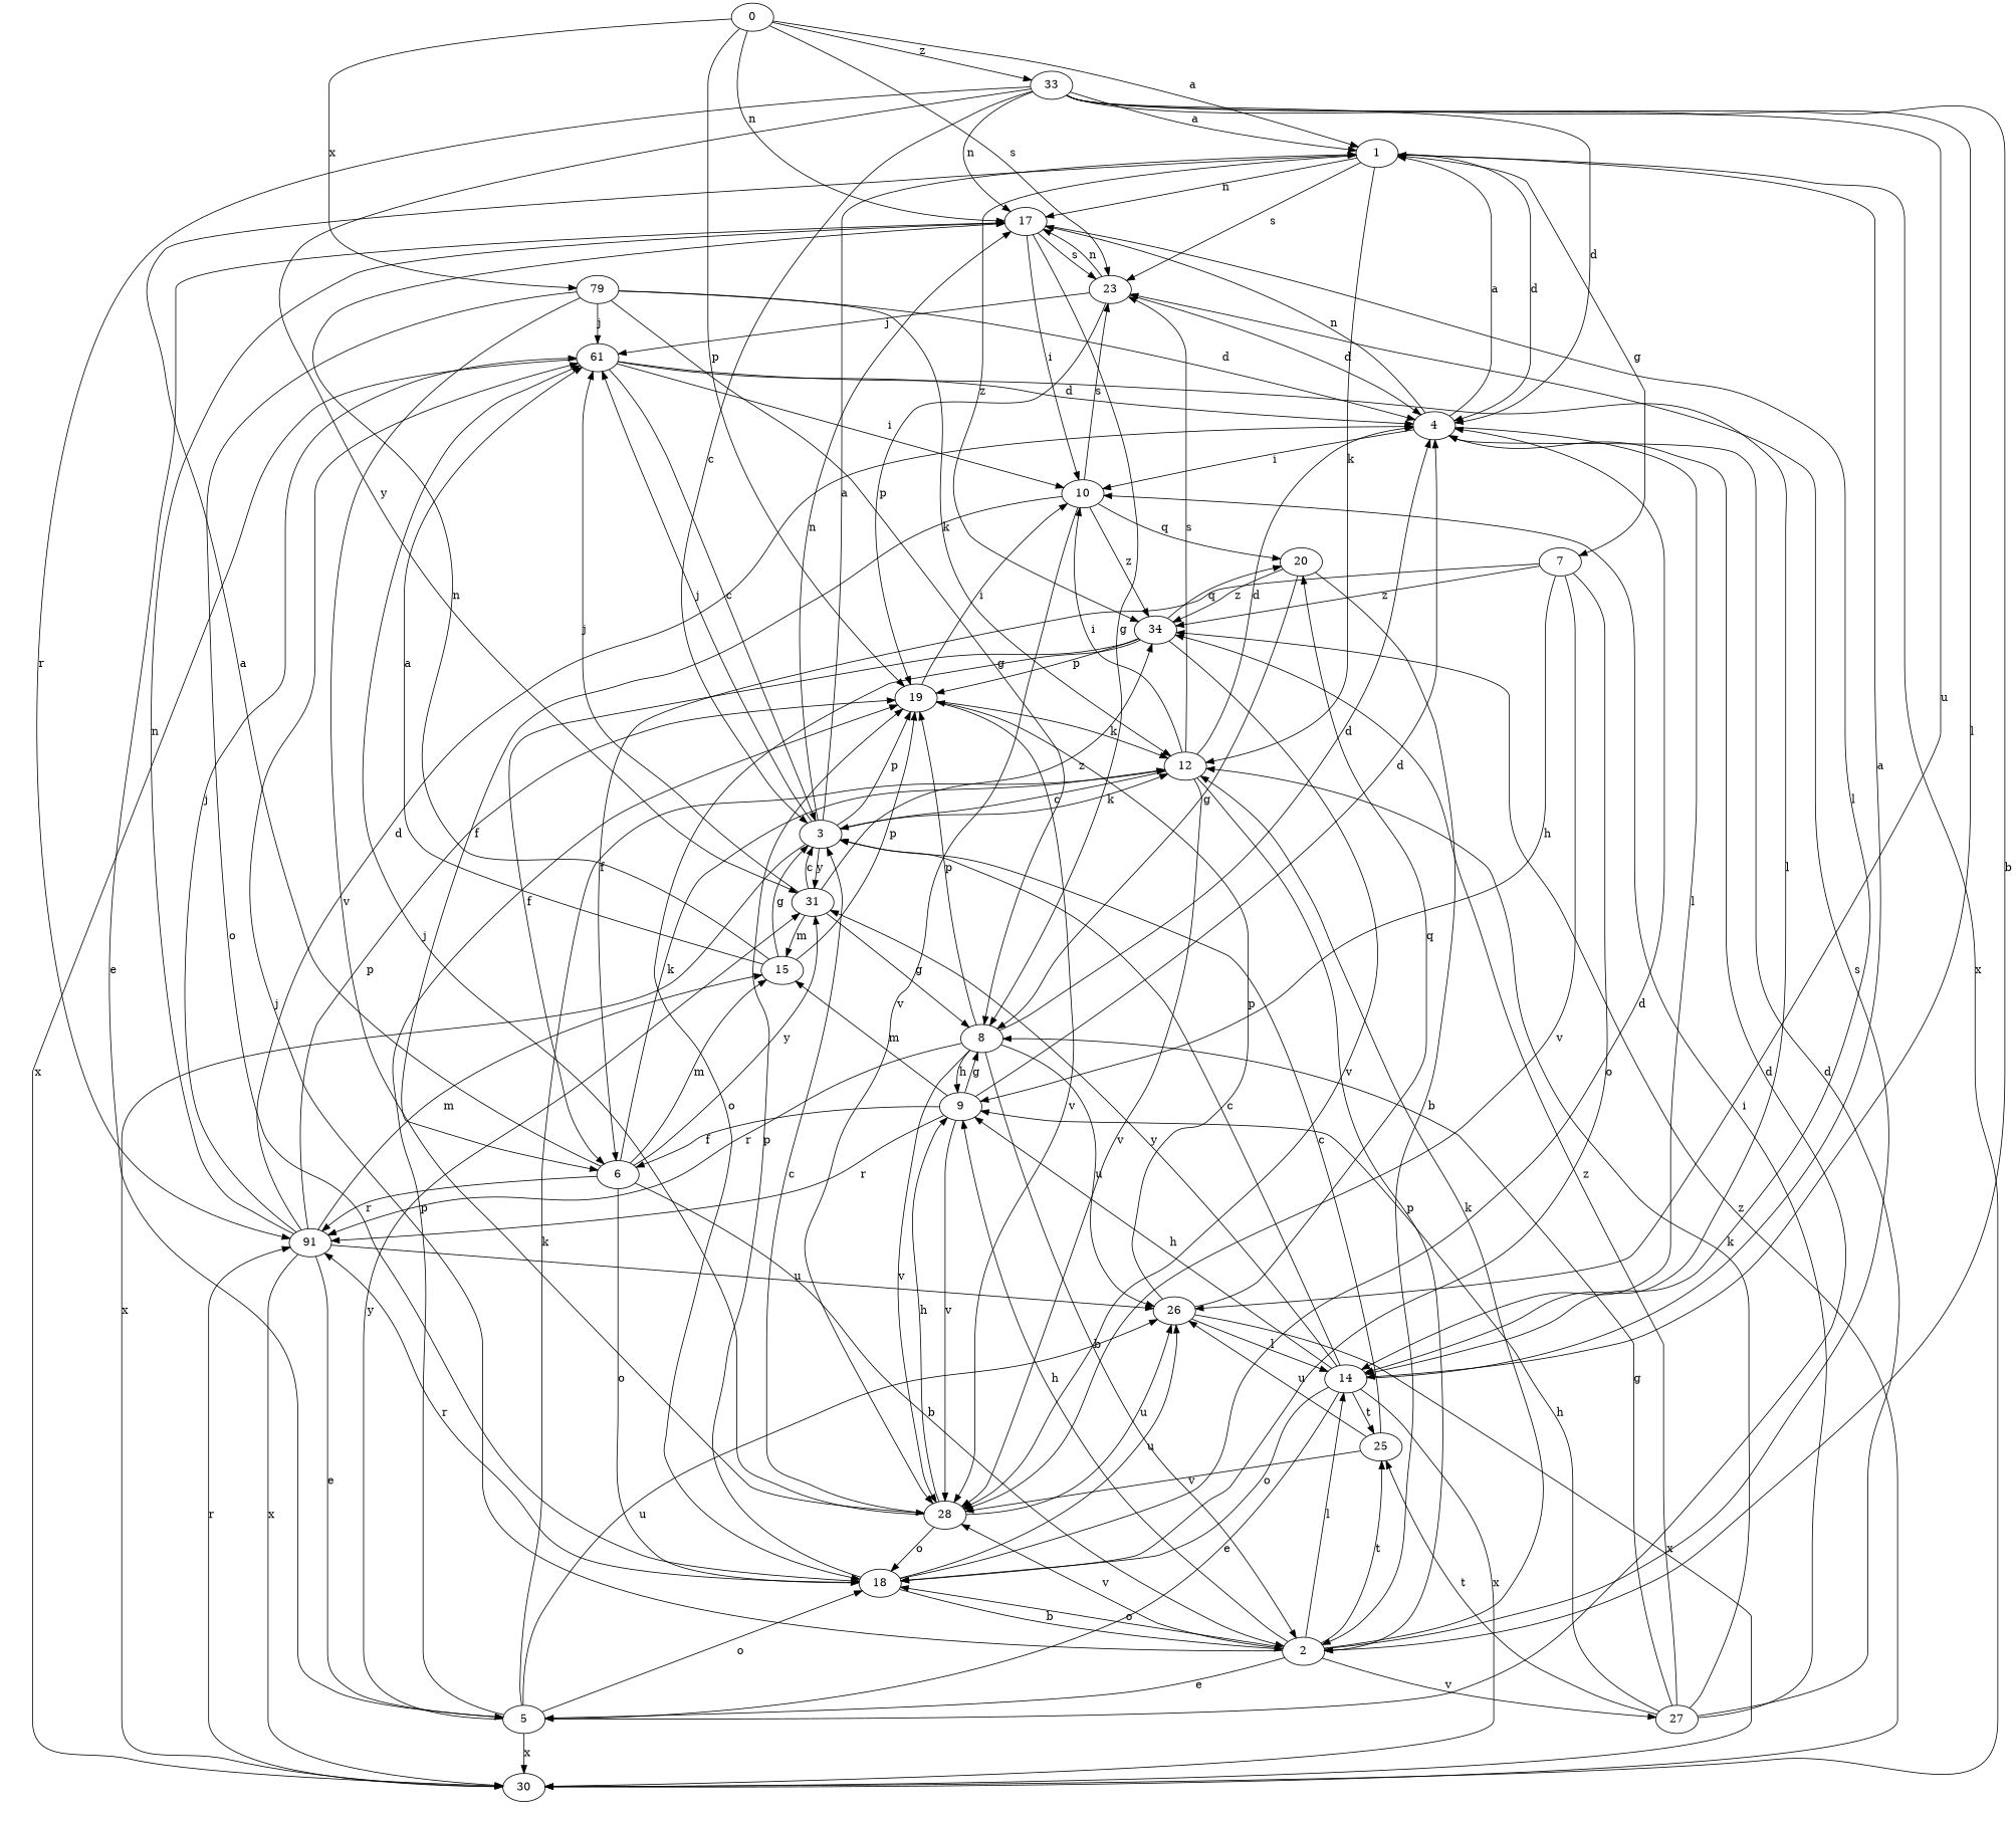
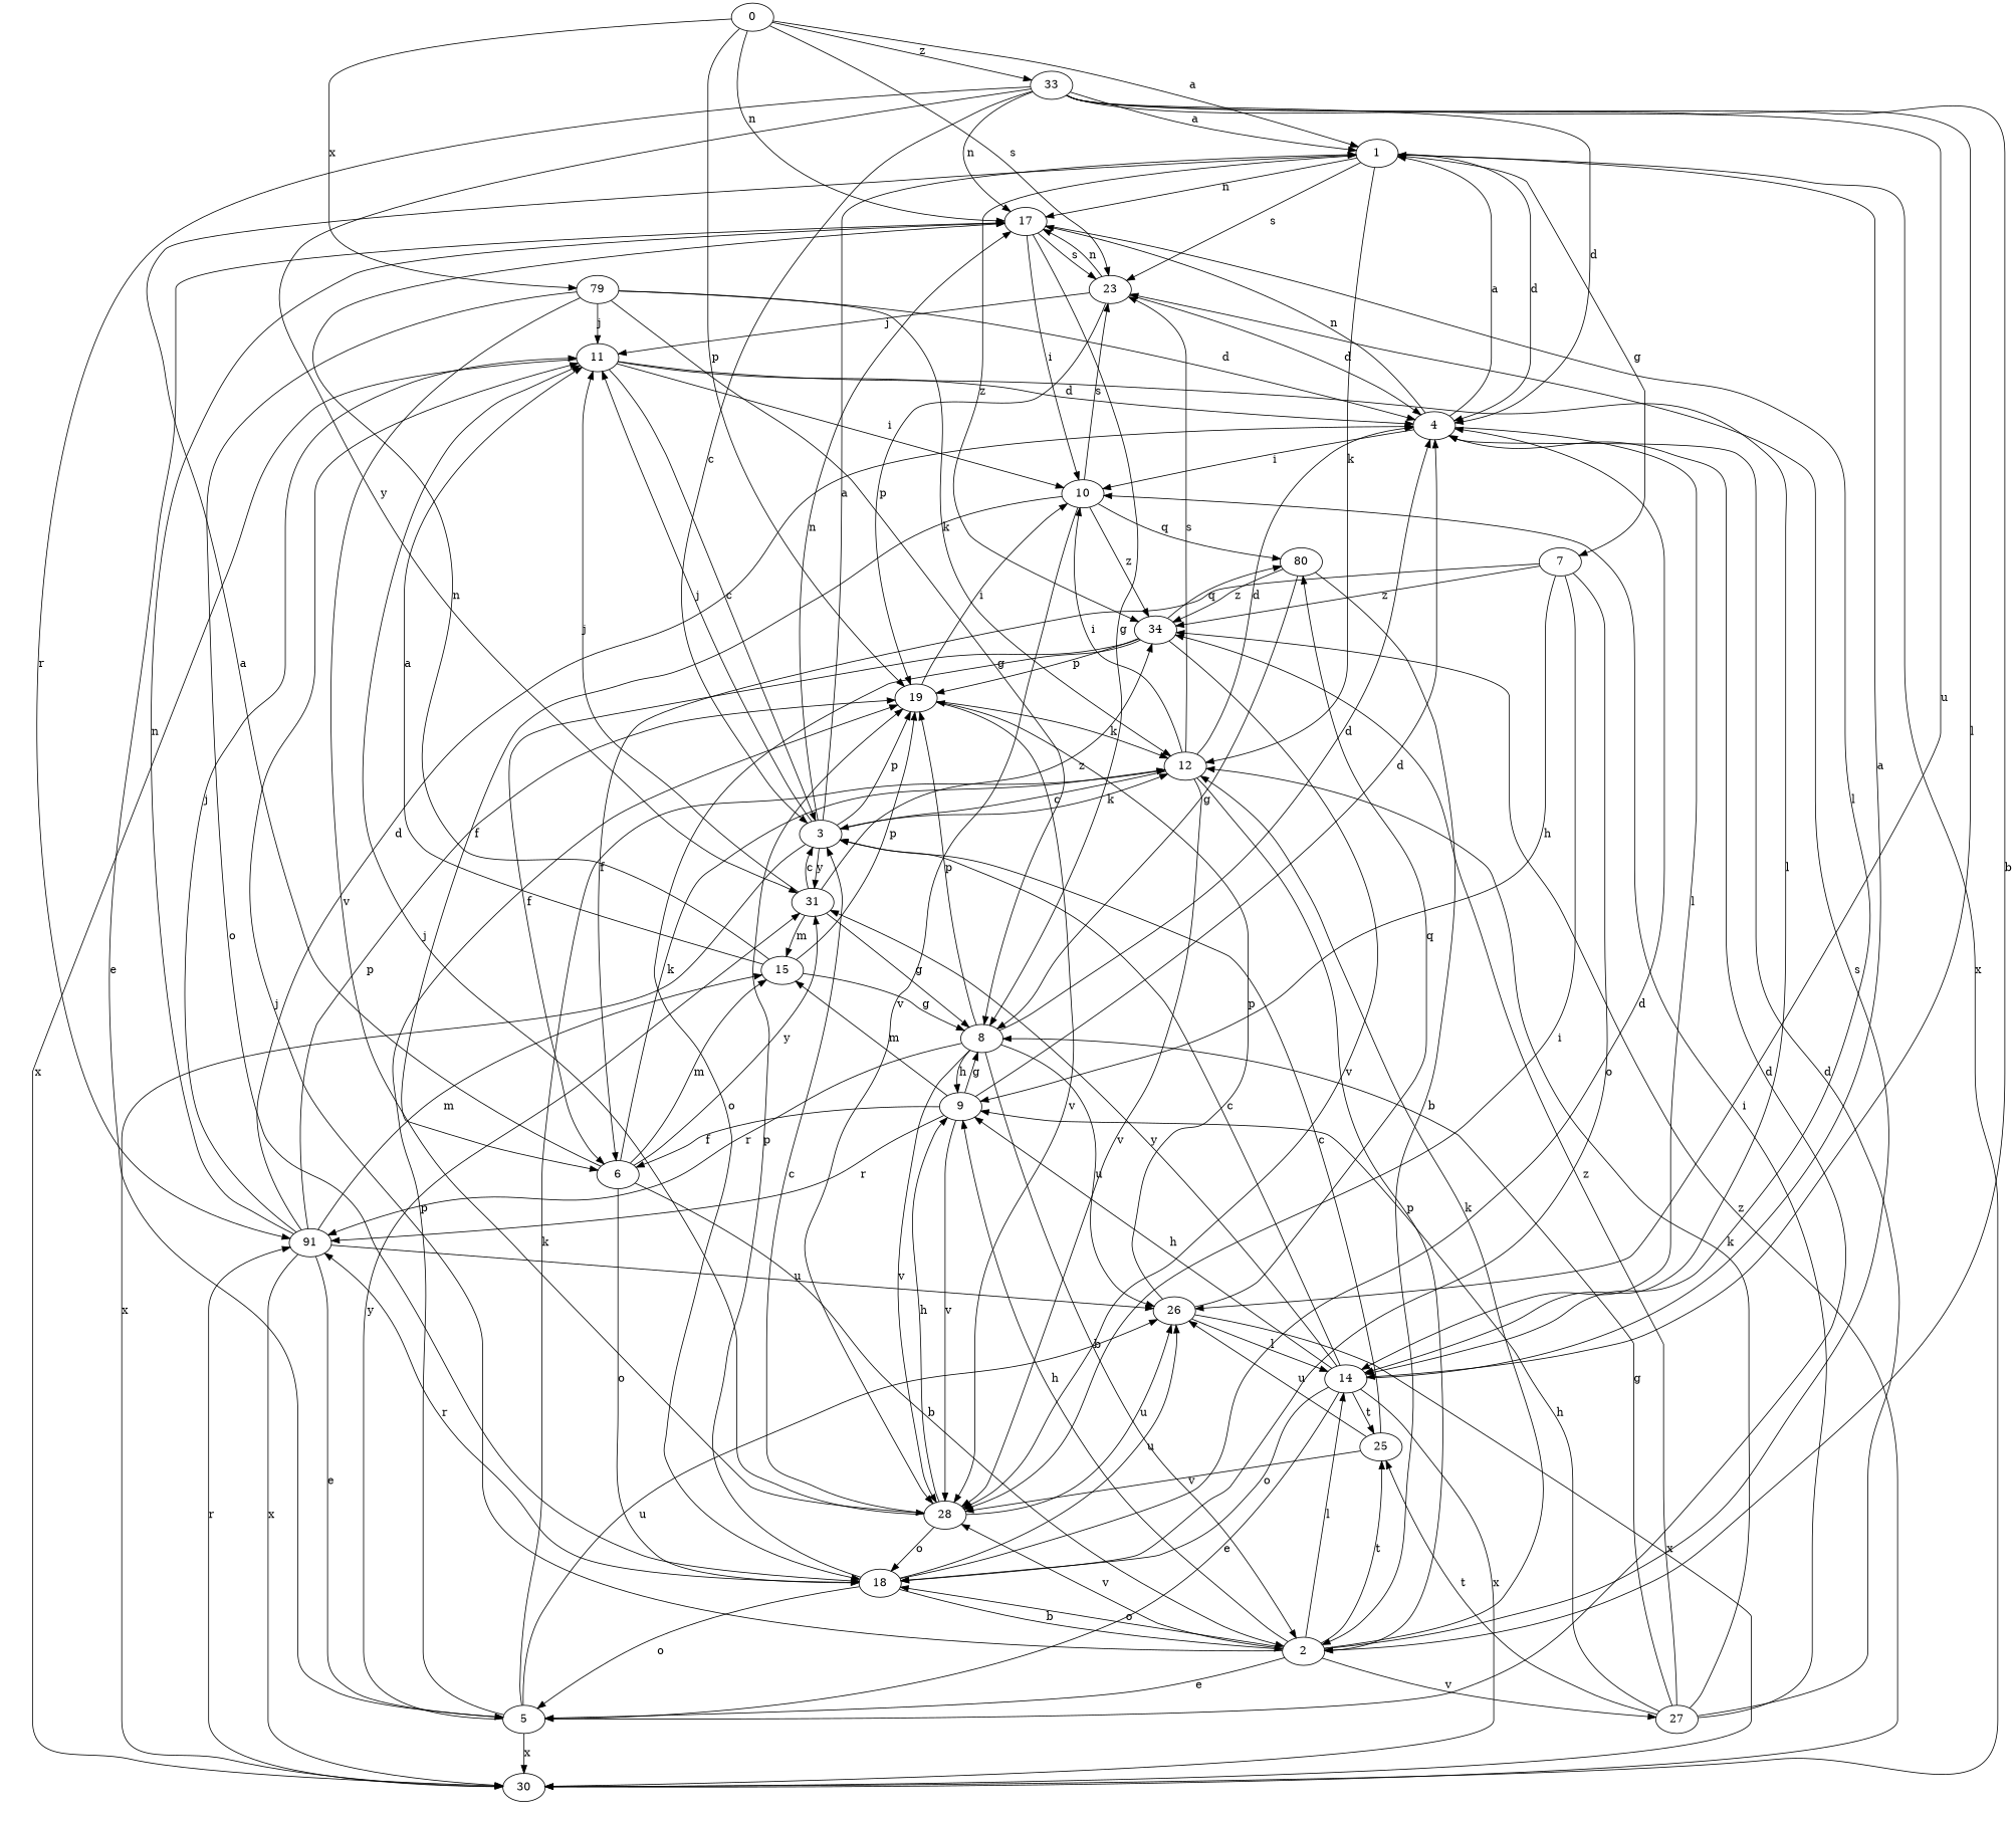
  strict digraph {
    0
    1
    17
    19
    23
    n6 [label=79]
    33
    4
    7
    12
    30
    34
    5
    14
    10
    8
    28
-   11 [label=61]
+   11
    18
    2
    3
    31
    26
    n24 [label=91]
    9
    6
-   20
+   20 [label=80]
    25
    27
    15
    0 -> 1 [label=a]
    0 -> 17 [label=n]
    0 -> 19 [label=p]
    0 -> 23 [label=s]
    0 -> n6 [label=x]
    0 -> 33 [label=z]
    1 -> 17 [label=n]
    1 -> 23 [label=s]
    1 -> 4 [label=d]
    1 -> 7 [label=g]
    1 -> 12 [label=k]
    1 -> 30 [label=x]
    1 -> 34 [label=z]
    17 -> 23 [label=s]
    17 -> 5 [label=e]
    17 -> 14 [label=l]
    17 -> 10 [label=i]
    17 -> 8 [label=g]
    19 -> 12 [label=k]
    19 -> 10 [label=i]
    19 -> 28 [label=v]
    23 -> 17 [label=n]
    23 -> 19 [label=p]
    23 -> 4 [label=d]
    23 -> 11 [label=j]
    n6 -> 4 [label=d]
    n6 -> 12 [label=k]
    n6 -> 8 [label=g]
    n6 -> 28 [label=v]
    n6 -> 11 [label=j]
    n6 -> 18 [label=o]
    33 -> 1 [label=a]
    33 -> 17 [label=n]
    33 -> 4 [label=d]
    33 -> 14 [label=l]
    33 -> 2 [label=b]
    33 -> 3 [label=c]
    33 -> 31 [label=y]
    33 -> 26 [label=u]
    33 -> n24 [label=r]
    4 -> 1 [label=a]
    4 -> 17 [label=n]
    4 -> 14 [label=l]
    4 -> 10 [label=i]
    7 -> 34 [label=z]
-   7 -> 28 [label=v]
+   7 -> 28 [label=i]
    7 -> 18 [label=o]
    7 -> 9 [label=h]
    7 -> 6 [label=f]
    12 -> 23 [label=s]
    12 -> 4 [label=d]
    12 -> 10 [label=i]
    12 -> 28 [label=v]
    12 -> 2 [label=p]
    12 -> 3 [label=c]
    30 -> 34 [label=z]
    30 -> n24 [label=r]
    34 -> 19 [label=p]
    34 -> 28 [label=v]
    34 -> 18 [label=o]
    34 -> 6 [label=f]
    34 -> 20 [label=q]
    5 -> 19 [label=p]
    5 -> 4 [label=d]
    5 -> 12 [label=k]
    5 -> 30 [label=x]
-   5 -> 18 [label=o]
+   18 -> 5 [label=o]
    5 -> 31 [label=y]
    5 -> 26 [label=u]
    14 -> 1 [label=a]
    14 -> 30 [label=x]
    14 -> 5 [label=e]
    14 -> 18 [label=o]
    14 -> 3 [label=c]
    14 -> 31 [label=y]
    14 -> 9 [label=h]
    14 -> 25 [label=t]
    10 -> 23 [label=s]
    10 -> 34 [label=z]
    10 -> 28 [label=v]
    10 -> 6 [label=f]
    10 -> 20 [label=q]
    8 -> 19 [label=p]
    8 -> 4 [label=d]
    8 -> 28 [label=v]
    8 -> 2 [label=b]
    8 -> 26 [label=u]
    8 -> n24 [label=r]
    8 -> 9 [label=h]
    28 -> 11 [label=j]
    28 -> 18 [label=o]
    28 -> 3 [label=c]
    28 -> 26 [label=u]
    28 -> 9 [label=h]
    11 -> 4 [label=d]
    11 -> 30 [label=x]
    11 -> 14 [label=l]
    11 -> 10 [label=i]
    11 -> 3 [label=c]
    18 -> 19 [label=p]
    18 -> 4 [label=d]
    18 -> 2 [label=b]
    18 -> 26 [label=u]
    18 -> n24 [label=r]
    2 -> 23 [label=s]
    2 -> 12 [label=k]
    2 -> 5 [label=e]
    2 -> 14 [label=l]
    2 -> 28 [label=v]
    2 -> 11 [label=j]
    2 -> 18 [label=o]
    2 -> 9 [label=h]
    2 -> 25 [label=t]
    2 -> 27 [label=v]
    3 -> 1 [label=a]
    3 -> 17 [label=n]
    3 -> 19 [label=p]
    3 -> 12 [label=k]
    3 -> 30 [label=x]
    3 -> 11 [label=j]
    3 -> 31 [label=y]
    31 -> 34 [label=z]
    31 -> 8 [label=g]
    31 -> 11 [label=j]
    31 -> 3 [label=c]
    31 -> 15 [label=m]
    26 -> 19 [label=p]
    26 -> 30 [label=x]
    26 -> 14 [label=l]
    26 -> 20 [label=q]
    n24 -> 17 [label=n]
    n24 -> 19 [label=p]
    n24 -> 4 [label=d]
    n24 -> 30 [label=x]
    n24 -> 5 [label=e]
    n24 -> 11 [label=j]
    n24 -> 26 [label=u]
    n24 -> 15 [label=m]
    9 -> 4 [label=d]
    9 -> 8 [label=g]
    9 -> 28 [label=v]
    9 -> n24 [label=r]
    9 -> 6 [label=f]
    9 -> 15 [label=m]
    6 -> 1 [label=a]
    6 -> 12 [label=k]
    6 -> 18 [label=o]
    6 -> 2 [label=b]
    6 -> 31 [label=y]
-   6 -> n24 [label=r]
    6 -> 15 [label=m]
    20 -> 34 [label=z]
    20 -> 8 [label=g]
    20 -> 2 [label=b]
    25 -> 28 [label=v]
    25 -> 3 [label=c]
    25 -> 26 [label=u]
    27 -> 4 [label=d]
    27 -> 12 [label=k]
    27 -> 34 [label=z]
    27 -> 10 [label=i]
    27 -> 8 [label=g]
    27 -> 9 [label=h]
    27 -> 25 [label=t]
    15 -> 17 [label=n]
    15 -> 19 [label=p]
-   15 -> 3 [label=g]
+   15 -> 8 [label=g]
    15 -> 11 [label=a]
  }
